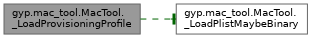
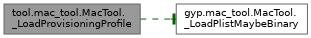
  digraph {
    rankdir=LR
    node [fontname=Helvetica fontsize=10 shape=box style=filled]
-   n1 [color=gray40 fillcolor=grey60 fontcolor=black height=0.2 label="gyp.mac_tool.MacTool.\l_LoadProvisioningProfile" width=0.4]
+   n1 [color=gray40 fillcolor=grey60 fontcolor=black height=0.2 label="tool.mac_tool.MacTool.\l_LoadProvisioningProfile" width=0.4]
    n2 [color=grey40 fillcolor=white height=0.2 label="gyp.mac_tool.MacTool.\l_LoadPlistMaybeBinary" width=0.4]
    n1 -> n2 [color=darkgreen fontname=Helvetica fontsize=10 labelfontname=Helvetica labelfontsize=10 style=dashed arrowhead=tee]
  }
